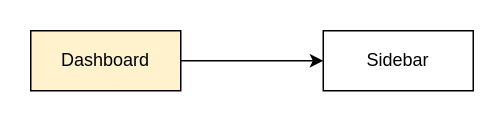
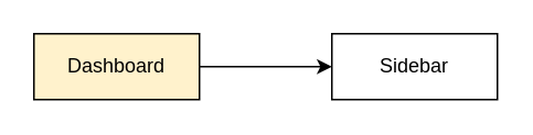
  <mxCell id="0" />
  <mxCell id="1" parent="0" />
  <mxCell id="2" value="" style="edgeStyle=none;html=1;" edge="1" parent="1" source="3" target="4"><mxGeometry relative="1" as="geometry" /></mxCell>
  <mxCell id="3" value="Dashboard" style="whiteSpace=wrap;html=1;align=center;fillColor=#fff2cc;" vertex="1" parent="1"><mxGeometry x="20" y="20" width="100" height="40" as="geometry" /></mxCell>
- <mxCell id="4" value="Sidebar" style="whiteSpace=wrap;html=1;align=center;" vertex="1" parent="1"><mxGeometry x="215" y="20" width="100" height="40" as="geometry" /></mxCell>
+ <mxCell id="4" value="Sidebar" style="whiteSpace=wrap;html=1;align=center;" vertex="1" parent="1"><mxGeometry x="200" y="20" width="100" height="40" as="geometry" /></mxCell>
